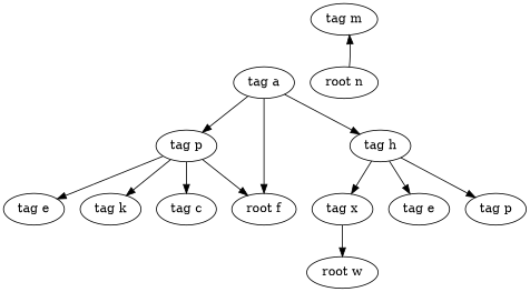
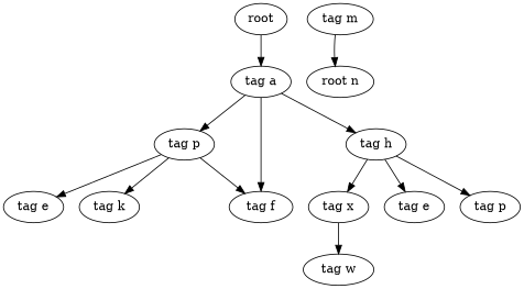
  digraph {
+   n1 [label=root]
    n2 [label="tag a"]
    n3 [label="tag p"]
    n4 [label="tag h"]
-   n5 [label="root f"]
+   n5 [label="tag f"]
    n6 [label="tag m"]
    n7 [label="root n"]
    n8 [label="tag e"]
    n9 [label="tag k"]
-   n10 [label="tag c"]
    n11 [label="tag x"]
    n12 [label="tag e"]
    n13 [label="tag p"]
-   n14 [label="root w"]
+   n14 [label="tag w"]
+   n1 -> n2
    n2 -> n3
    n2 -> n4
    n2 -> n5
    n3 -> n5
    n3 -> n8
    n3 -> n9
-   n3 -> n10
    n4 -> n11
    n4 -> n12
    n4 -> n13
-   n7 -> n6
+   n6 -> n7
    n11 -> n14
  }
